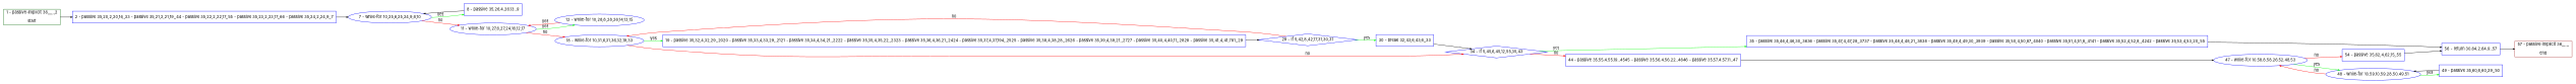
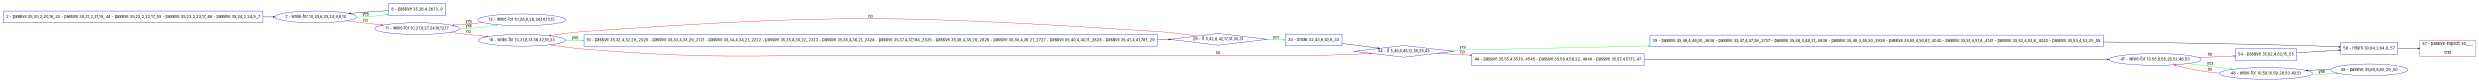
  digraph {
    bgcolor=white
    compound=true
    fillcolor="#FFFFCC"
    fontname=Inter
    fontsize=12
    pack=true
    packmode=clust
    rankdir=LR
    style="rounded,filled"
    node [color="#0000ff" compound=true fillcolor="#ffffff" fixedsize=false fontname=Inter fontsize=12 node_initialized=no shape=box style=filled]
    edge [arrowhead=normal arrowsize=0.5 arrowtail=none color="#000000" compound=true dir=forward fontcolor=black fontname=Inter fontsize=12]
    n1 [label="2 - passive 35,20,2,20,16,,33 - passive 35,21,2,21,19,,44 - passive 35,22,2,22,17,,55 - passive 35,23,2,23,17,,66 - passive 35,24,2,24,9,,7"]
    n2 [label="7 - while-for 10,25,6,25,24,9,8,10" shape=oval]
    n3 [label="8 - passive 35,26,4,26,13,,9"]
    n4 [label="11 - while-for 10,27,6,27,24,16,12,17" shape=oval]
-   n5 [color="#006400" label="1 - passive-implicit 36,,,,,,2\n\nstart"]
    n6 [label="12 - while-for 10,28,8,28,26,14,13,15" shape=oval]
    n7 [label="18 - while-for 10,31,6,31,36,32,19,33" shape=oval]
    n8 [label="19 - passive 35,32,4,32,29,,2020 - passive 35,33,4,33,29,,2121 - passive 35,34,4,34,21,,2222 - passive 35,35,4,35,22,,2323 - passive 35,36,4,36,21,,2424 - passive 35,37,4,37,194,,2525 - passive 35,38,4,38,28,,2626 - passive 35,39,4,39,21,,2727 - passive 35,40,4,40,11,,2828 - passive 35,41,4,41,781,,29"]
    n9 [label="34 - if 5,45,6,45,12,55,35,43" shape=diamond]
    n10 [label="29 - if 5,42,8,42,17,31,30,31" shape=diamond]
    n11 [label="35 - passive 35,46,4,46,30,,3636 - passive 35,47,4,47,28,,3737 - passive 35,48,4,48,21,,3838 - passive 35,49,4,49,30,,3939 - passive 35,50,4,50,87,,4040 - passive 35,51,4,51,8,,4141 - passive 35,52,4,52,8,,4242 - passive 35,53,4,53,20,,55"]
    n12 [label="44 - passive 35,55,4,55,19,,4545 - passive 35,56,4,56,22,,4646 - passive 35,57,4,57,11,,47"]
    n13 [label="30 - break 32,43,6,43,6,,33"]
    n14 [label="56 - return 30,64,2,64,9,,57"]
    n15 [label="47 - while-for 10,58,8,58,26,52,48,53" shape=oval]
    n16 [color="#a52a2a" label="57 - passive-implicit 36,,,,,,\n\nend"]
    n17 [label="48 - while-for 10,59,10,59,28,50,49,51" shape=oval]
    n18 [label="54 - passive 35,62,4,62,15,,55"]
-   n19 [label="49 - passive 35,60,8,60,29,,50"]
+   n19 [label="49 - passive 35,60,8,60,29,,50" shape=ellipse]
    n1 -> n2
    n2 -> n3 [color="#00ff00" label=yes]
    n2 -> n4 [color="#ff0000" label=no]
    n3 -> n2
    n4 -> n6 [color="#00ff00" label=yes]
    n4 -> n7 [color="#ff0000" label=no]
-   n5 -> n1
    n6 -> n4 [color="#ff0000" label=yes]
    n7 -> n8 [color="#00ff00" label=yes]
    n7 -> n9 [color="#ff0000" label=no]
    n8 -> n10
    n9 -> n11 [color="#00ff00" label=yes]
    n9 -> n12 [color="#ff0000" label=no]
    n10 -> n7 [color="#ff0000" label=no]
    n10 -> n13 [color="#00ff00" label=yes]
    n11 -> n14
    n12 -> n15
    n13 -> n9
    n14 -> n16
    n15 -> n17 [color="#00ff00" label=yes]
    n15 -> n18 [color="#ff0000" label=no]
    n17 -> n15 [color="#ff0000" label=no]
    n17 -> n19 [color="#00ff00" label=yes]
    n18 -> n14
    n19 -> n17
  }
